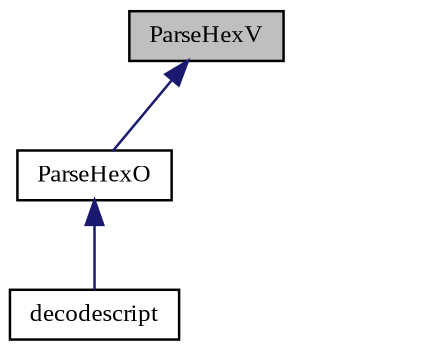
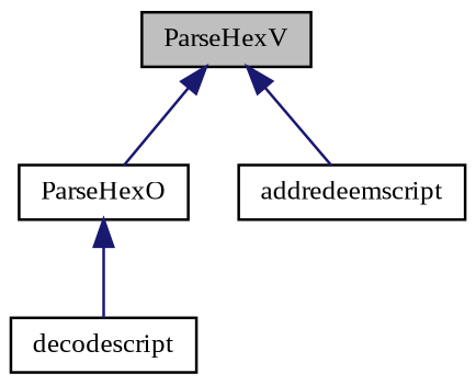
  digraph {
    fontname="Liberation Serif"
    rankdir=TB
    node [color=black fillcolor=white fontname="Liberation Serif" fontsize=10 shape=record style=filled]
    edge [color=midnightblue dir=back fontname="Liberation Serif" fontsize=10 labelfontname=Helvetica labelfontsize=10 style=solid]
    n1 [fillcolor=grey75 fontcolor=black height=0.2 label=ParseHexV width=0.4]
    n2 [height=0.2 label=ParseHexO width=0.4]
+   n3 [height=0.2 label=addredeemscript width=0.4]
    n4 [height=0.2 label=decodescript width=0.4]
    n1 -> n2
+   n1 -> n3
    n2 -> n4
  }
